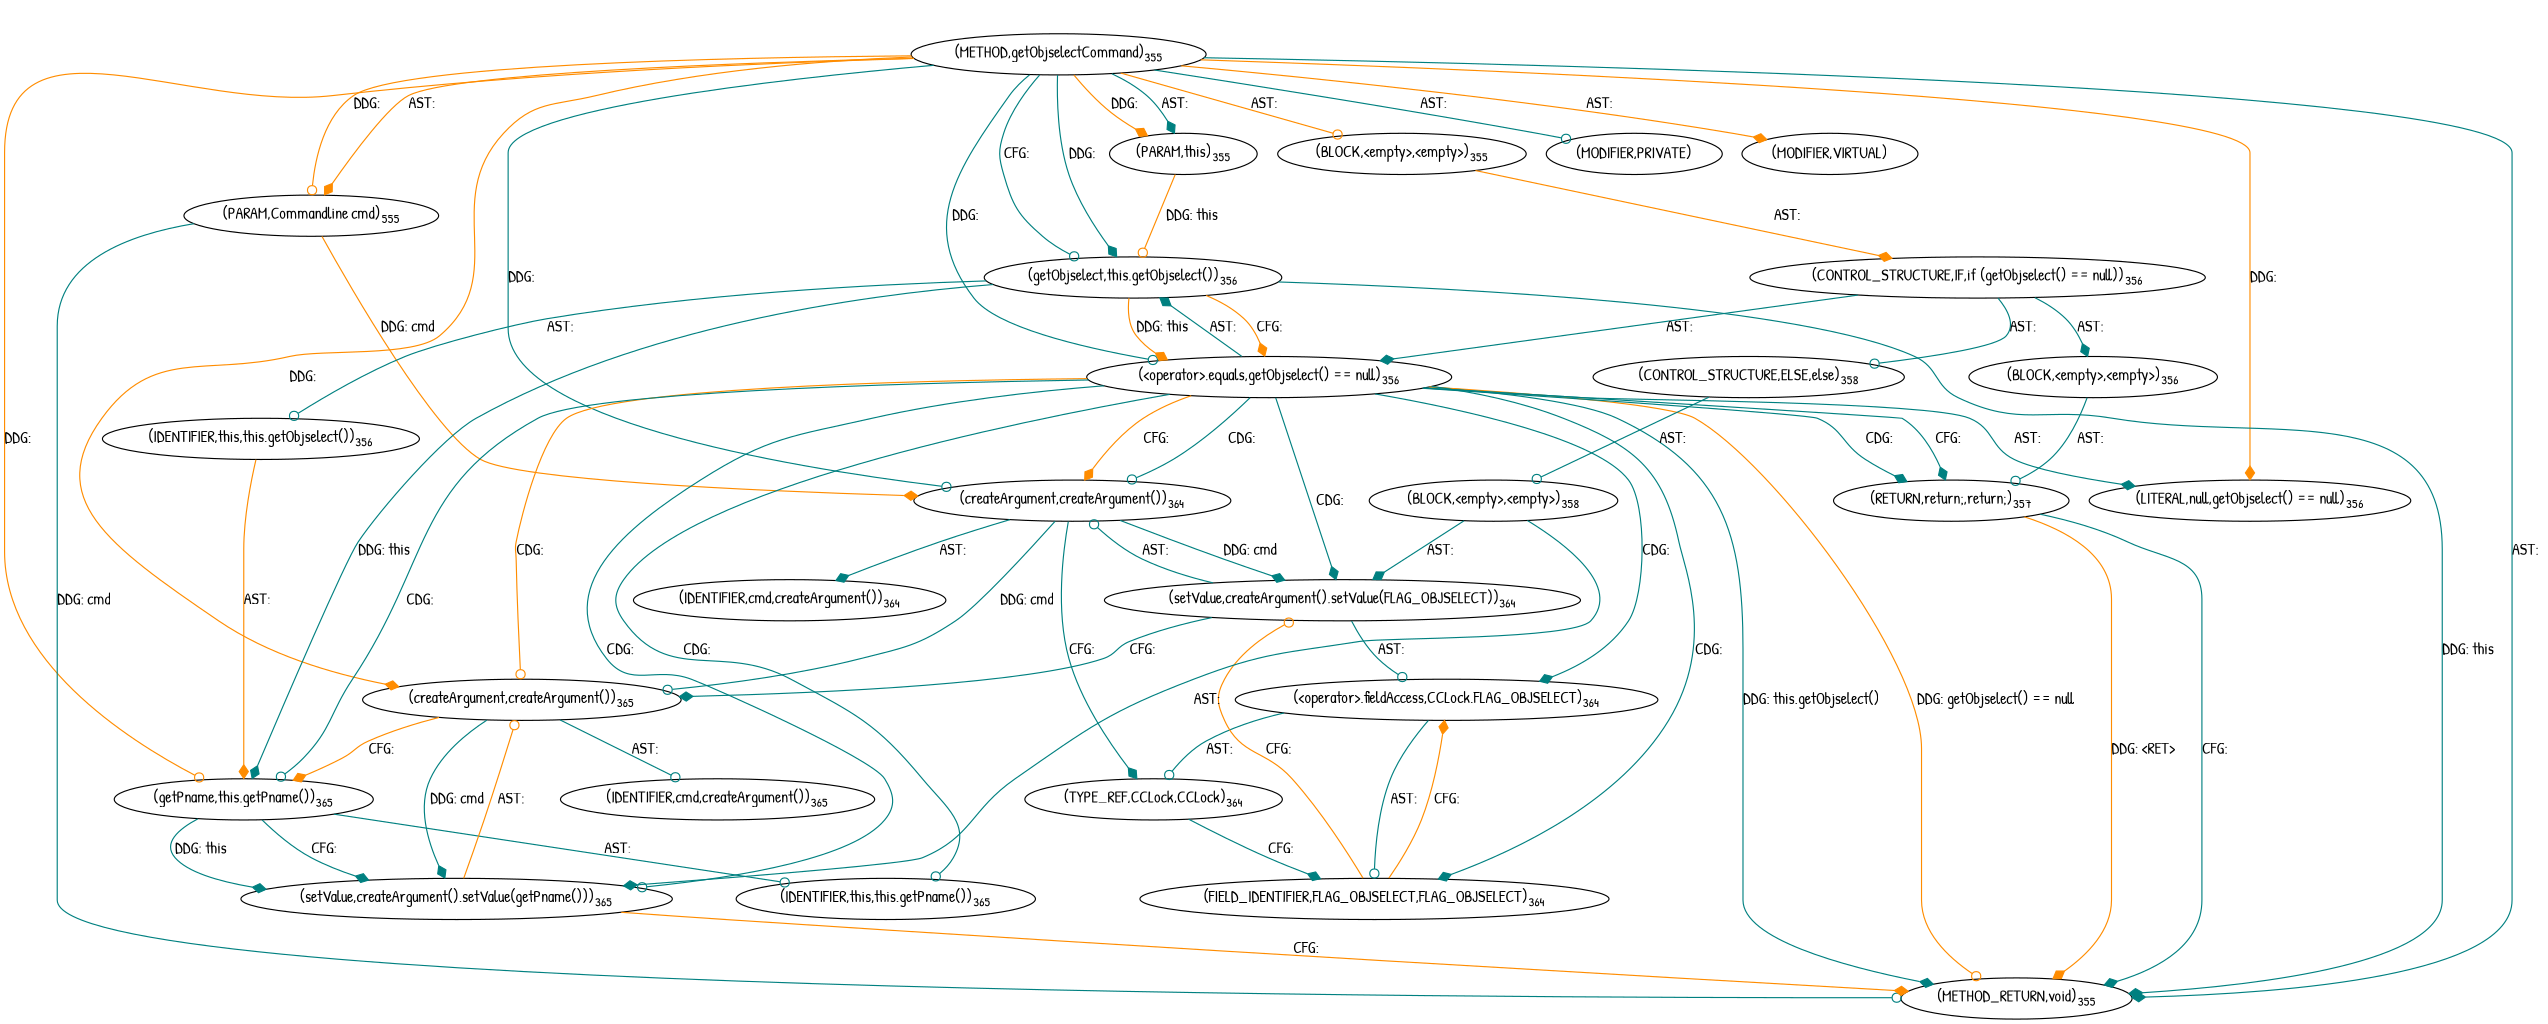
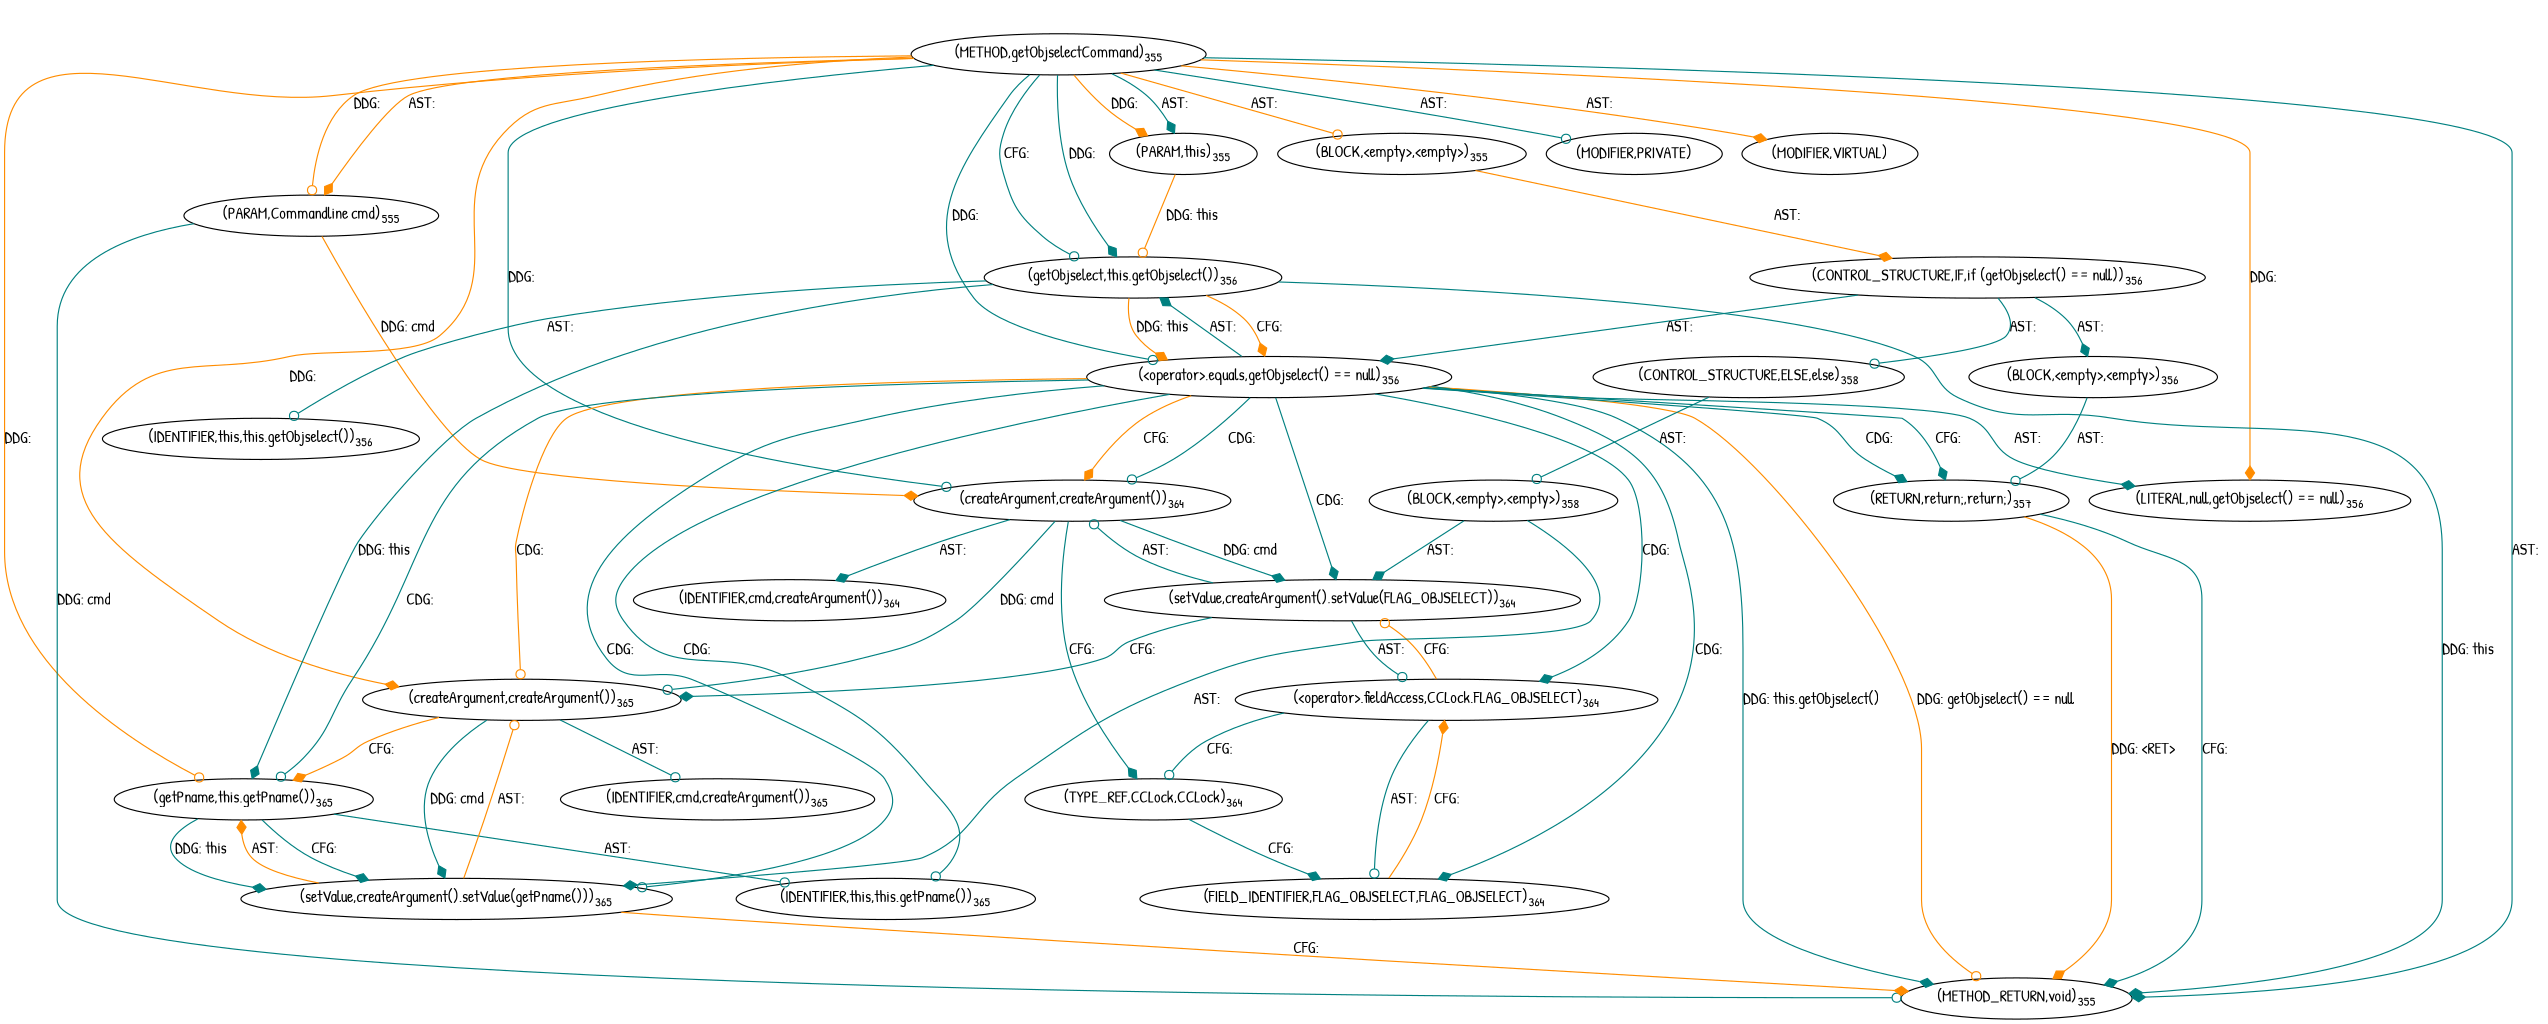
  digraph {
    fontname="Patrick Hand"
    node [fontname="Patrick Hand"]
    edge [arrowhead=diamond color=teal fontname="Patrick Hand"]
    n1 [label=<(METHOD,getObjselectCommand)<SUB>355</SUB>>]
    n2 [label=<(PARAM,this)<SUB>355</SUB>>]
    n3 [label=<(PARAM,Commandline cmd)<SUB>555</SUB>>]
    n4 [label=<(BLOCK,&lt;empty&gt;,&lt;empty&gt;)<SUB>355</SUB>>]
    n5 [label=<(&lt;operator&gt;.equals,getObjselect() == null)<SUB>356</SUB>>]
    n6 [label=<(getObjselect,this.getObjselect())<SUB>356</SUB>>]
    n7 [label=<(createArgument,createArgument())<SUB>364</SUB>>]
    n8 [label=<(createArgument,createArgument())<SUB>365</SUB>>]
    n9 [label=<(getPname,this.getPname())<SUB>365</SUB>>]
    n10 [label=<(MODIFIER,PRIVATE)>]
    n11 [label=<(MODIFIER,VIRTUAL)>]
    n12 [label=<(METHOD_RETURN,void)<SUB>355</SUB>>]
    n13 [label=<(LITERAL,null,getObjselect() == null)<SUB>356</SUB>>]
    n14 [label=<(CONTROL_STRUCTURE,IF,if (getObjselect() == null))<SUB>356</SUB>>]
    n15 [label=<(RETURN,return;,return;)<SUB>357</SUB>>]
    n16 [label=<(setValue,createArgument().setValue(FLAG_OBJSELECT))<SUB>364</SUB>>]
    n17 [label=<(&lt;operator&gt;.fieldAccess,CCLock.FLAG_OBJSELECT)<SUB>364</SUB>>]
    n18 [label=<(FIELD_IDENTIFIER,FLAG_OBJSELECT,FLAG_OBJSELECT)<SUB>364</SUB>>]
    n19 [label=<(setValue,createArgument().setValue(getPname()))<SUB>365</SUB>>]
    n20 [label=<(IDENTIFIER,this,this.getPname())<SUB>365</SUB>>]
    n21 [label=<(IDENTIFIER,this,this.getObjselect())<SUB>356</SUB>>]
    n22 [label=<(TYPE_REF,CCLock,CCLock)<SUB>364</SUB>>]
    n23 [label=<(IDENTIFIER,cmd,createArgument())<SUB>364</SUB>>]
    n24 [label=<(IDENTIFIER,cmd,createArgument())<SUB>365</SUB>>]
    n25 [label=<(BLOCK,&lt;empty&gt;,&lt;empty&gt;)<SUB>356</SUB>>]
    n26 [label=<(CONTROL_STRUCTURE,ELSE,else)<SUB>358</SUB>>]
    n27 [label=<(BLOCK,&lt;empty&gt;,&lt;empty&gt;)<SUB>358</SUB>>]
    n1 -> n2 [label="AST: "]
    n1 -> n2 [color=darkorange label="DDG: "]
    n1 -> n3 [color=darkorange label="AST: "]
    n1 -> n3 [arrowhead=odot color=darkorange label="DDG: "]
    n1 -> n4 [arrowhead=odot color=darkorange label="AST: "]
    n1 -> n5 [arrowhead=odot label="DDG: "]
    n1 -> n6 [arrowhead=odot label="CFG: "]
    n1 -> n6 [label="DDG: "]
    n1 -> n7 [arrowhead=odot label="DDG: "]
    n1 -> n8 [color=darkorange label="DDG: "]
    n1 -> n9 [arrowhead=odot color=darkorange label="DDG: "]
    n1 -> n10 [arrowhead=odot label="AST: "]
    n1 -> n11 [color=darkorange label="AST: "]
    n1 -> n12 [label="AST: "]
    n1 -> n13 [color=darkorange label="DDG: "]
    n2 -> n6 [arrowhead=odot color=darkorange label="DDG: this"]
    n3 -> n7 [color=darkorange label="DDG: cmd"]
    n3 -> n12 [arrowhead=odot label="DDG: cmd"]
    n4 -> n14 [color=darkorange label="AST: "]
    n5 -> n6 [label="AST: "]
    n5 -> n7 [color=darkorange label="CFG: "]
    n5 -> n7 [arrowhead=odot label="CDG: "]
    n5 -> n8 [arrowhead=odot color=darkorange label="CDG: "]
    n5 -> n9 [arrowhead=odot label="CDG: "]
    n5 -> n12 [label="DDG: this.getObjselect()"]
    n5 -> n12 [arrowhead=odot color=darkorange label="DDG: getObjselect() == null"]
    n5 -> n13 [label="AST: "]
    n5 -> n15 [label="CFG: "]
    n5 -> n15 [label="CDG: "]
    n5 -> n16 [label="CDG: "]
    n5 -> n17 [label="CDG: "]
    n5 -> n18 [label="CDG: "]
    n5 -> n19 [arrowhead=odot label="CDG: "]
    n5 -> n20 [arrowhead=odot label="CDG: "]
    n6 -> n5 [color=darkorange label="CFG: "]
    n6 -> n5 [color=darkorange label="DDG: this"]
    n6 -> n9 [label="DDG: this"]
    n6 -> n12 [label="DDG: this"]
    n6 -> n21 [arrowhead=odot label="AST: "]
    n7 -> n8 [arrowhead=odot label="DDG: cmd"]
    n7 -> n16 [label="DDG: cmd"]
    n7 -> n22 [label="CFG: "]
    n7 -> n23 [label="AST: "]
    n8 -> n9 [color=darkorange label="CFG: "]
    n8 -> n19 [label="DDG: cmd"]
    n8 -> n24 [arrowhead=odot label="AST: "]
    n9 -> n19 [label="CFG: "]
    n9 -> n19 [label="DDG: this"]
    n9 -> n20 [arrowhead=odot label="AST: "]
    n14 -> n5 [label="AST: "]
    n14 -> n25 [label="AST: "]
    n14 -> n26 [arrowhead=odot label="AST: "]
    n15 -> n12 [label="CFG: "]
    n15 -> n12 [color=darkorange label="DDG: &lt;RET&gt;"]
    n16 -> n7 [arrowhead=odot label="AST: "]
    n16 -> n8 [label="CFG: "]
    n16 -> n17 [arrowhead=odot label="AST: "]
-   n18 -> n16 [arrowhead=odot color=darkorange label="CFG: "]
+   n17 -> n16 [arrowhead=odot color=darkorange label="CFG: "]
    n17 -> n18 [arrowhead=odot label="AST: "]
-   n17 -> n22 [arrowhead=odot label="AST: "]
+   n17 -> n22 [arrowhead=odot label="CFG: "]
    n18 -> n17 [color=darkorange label="CFG: "]
    n19 -> n8 [arrowhead=odot color=darkorange label="AST: "]
-   n21 -> n9 [color=darkorange label="AST: "]
+   n19 -> n9 [color=darkorange label="AST: "]
    n19 -> n12 [color=darkorange label="CFG: "]
    n22 -> n18 [label="CFG: "]
    n25 -> n15 [arrowhead=odot label="AST: "]
    n26 -> n27 [arrowhead=odot label="AST: "]
    n27 -> n16 [label="AST: "]
    n27 -> n19 [label="AST: "]
  }
